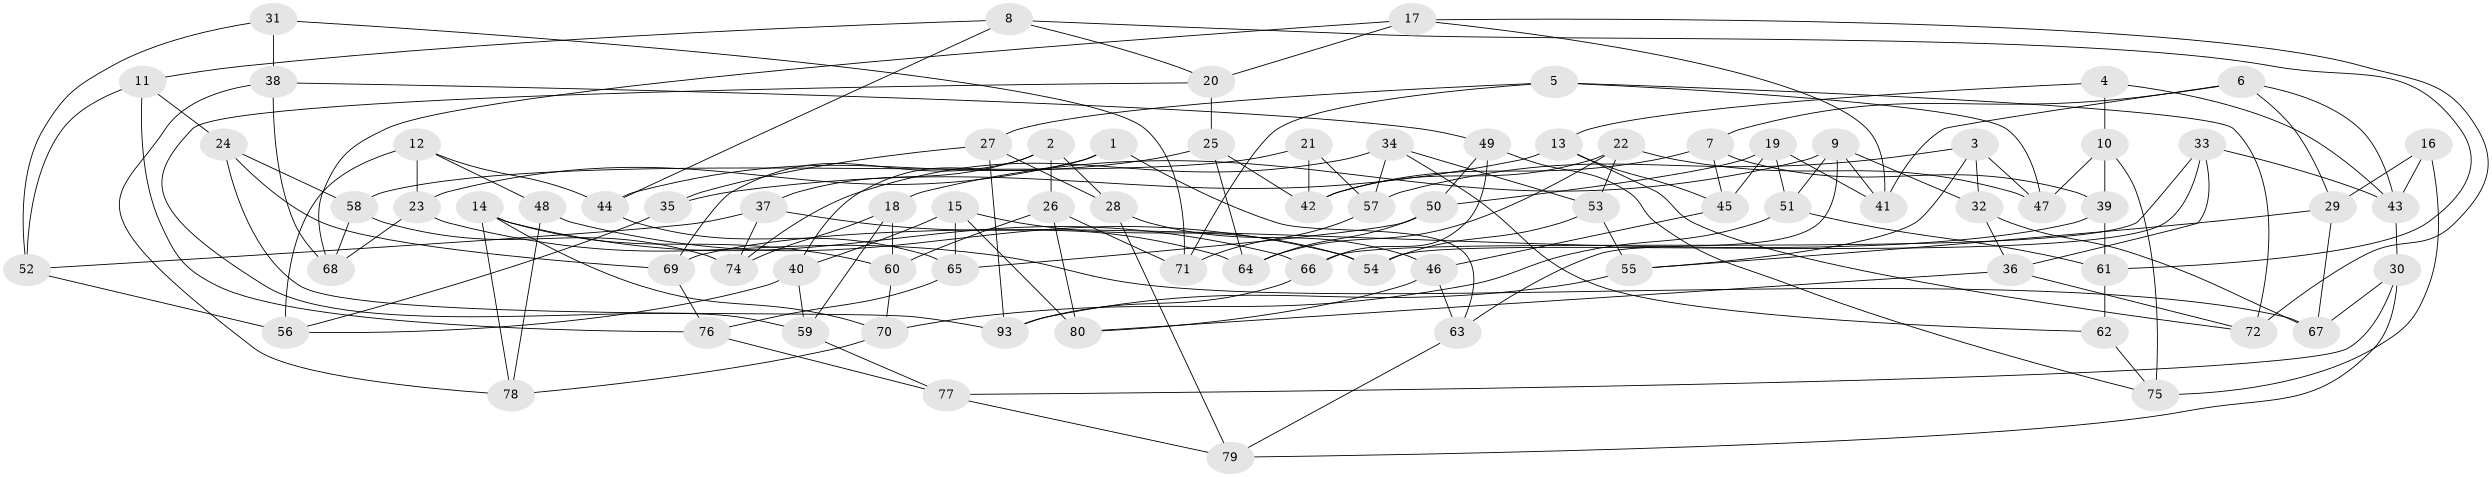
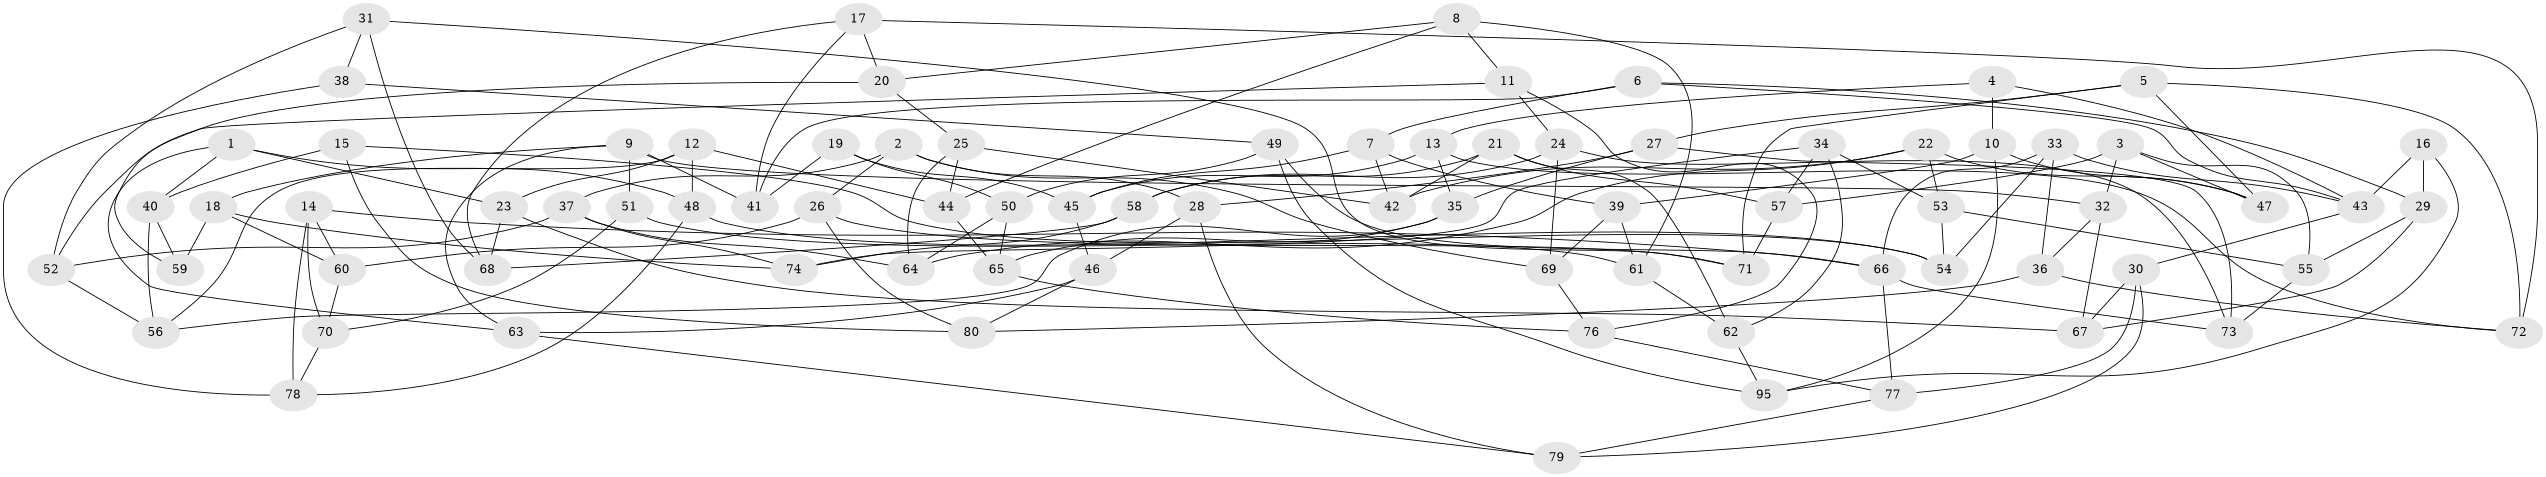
  graph {
    node [color=gray90 style=filled]
    1
    23
    40
    48
    63
    68
    67
    56
    59
    78
    54
    79
    2
    26
    28
    37
    69
    71
    60
    80
    46
    52
    74
    64
    76
    3
    32
    47
    55
    57
    36
-   73 [label=93]
+   73
    4
    10
    13
    43
    39
-   75
+   75 [label=95]
    72
    45
    35
    30
    77
    5
    27
    6
    7
    29
    41
    42
    61
    8
    11
    20
    44
    24
    25
    65
    62
    9
    18
    51
    70
    58
    12
    14
    66
    15
    16
    17
    19
    50
    21
    22
    53
    31
    38
    49
    33
    34
    1 -- 23
    1 -- 40
+   1 -- 48
    1 -- 63
    23 -- 68
    23 -- 67
    40 -- 56
    40 -- 59
    48 -- 78
    48 -- 54
    63 -- 79
-   59 -- 77
+   66 -- 77
    2 -- 26
    2 -- 28
    2 -- 37
    2 -- 69
    26 -- 71
    26 -- 60
    26 -- 80
    28 -- 79
    28 -- 46
    37 -- 52
    37 -- 74
    37 -- 64
    69 -- 76
    60 -- 70
    46 -- 63
    46 -- 80
    52 -- 56
    76 -- 77
    3 -- 32
    3 -- 47
    3 -- 55
    3 -- 57
    32 -- 67
    32 -- 36
    55 -- 73
    57 -- 71
    36 -- 80
    36 -- 72
    4 -- 10
    4 -- 13
    4 -- 43
    10 -- 47
    10 -- 39
    10 -- 75
    13 -- 72
    13 -- 45
    13 -- 35
    43 -- 30
    39 -- 69
    39 -- 61
    45 -- 46
    35 -- 56
    30 -- 67
    30 -- 79
    30 -- 77
    77 -- 79
    5 -- 71
    5 -- 47
    5 -- 72
    5 -- 27
    27 -- 28
    27 -- 73
    27 -- 35
    6 -- 43
    6 -- 7
    6 -- 29
    6 -- 41
    7 -- 39
    7 -- 45
    7 -- 42
    29 -- 67
    29 -- 55
    61 -- 62
    8 -- 61
    8 -- 11
    8 -- 20
    8 -- 44
    11 -- 52
    11 -- 76
    11 -- 24
    20 -- 59
    20 -- 25
    44 -- 65
    24 -- 69
    24 -- 73
    24 -- 58
    25 -- 64
    25 -- 42
    25 -- 44
    65 -- 76
    62 -- 75
    9 -- 63
    9 -- 32
    9 -- 41
    9 -- 18
    9 -- 51
    18 -- 59
    18 -- 60
    18 -- 74
    51 -- 61
    51 -- 70
    70 -- 78
    58 -- 68
    58 -- 74
    12 -- 23
    12 -- 48
    12 -- 56
    12 -- 44
    14 -- 78
    14 -- 60
    14 -- 70
    14 -- 66
    66 -- 73
    15 -- 40
    15 -- 54
    15 -- 80
-   15 -- 65
+   35 -- 65
    16 -- 43
    16 -- 75
    16 -- 29
    17 -- 68
    17 -- 72
    17 -- 41
    17 -- 20
    19 -- 45
    19 -- 41
-   19 -- 51
    19 -- 50
    50 -- 64
    50 -- 65
    21 -- 57
    21 -- 42
+   21 -- 62
    21 -- 58
    22 -- 64
    22 -- 47
    22 -- 42
    22 -- 53
    53 -- 54
    53 -- 55
-   38 -- 68
+   31 -- 68
    31 -- 71
    31 -- 52
    31 -- 38
    38 -- 78
    38 -- 49
    49 -- 75
    49 -- 66
    49 -- 50
    33 -- 54
    33 -- 36
    33 -- 43
    33 -- 66
    34 -- 74
    34 -- 57
    34 -- 62
    34 -- 53
  }
